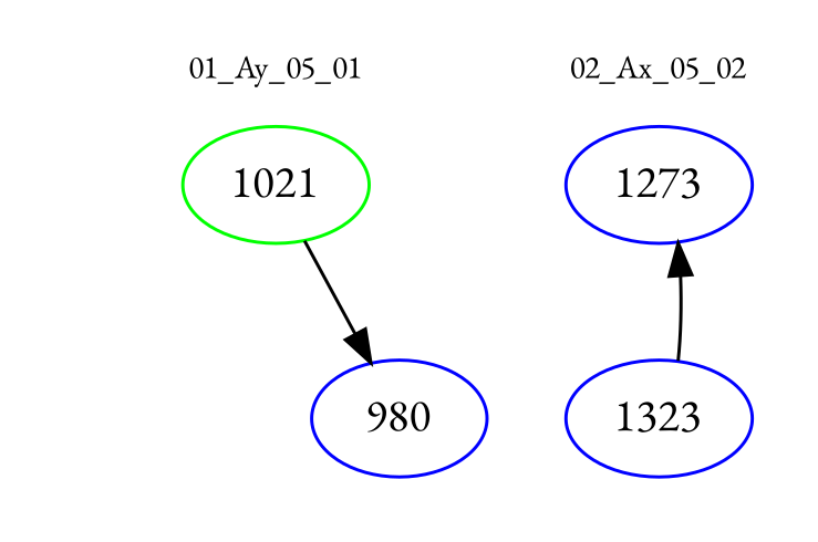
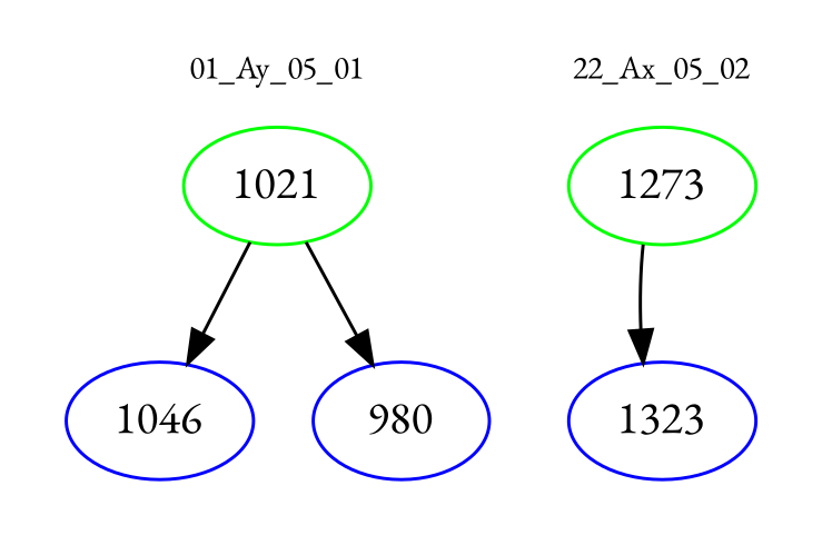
  digraph {
    fontname="EB Garamond"
    node [color=blue fontname="EB Garamond"]
    edge [color=black fontname="EB Garamond"]
    n1 [color=green label=1021]
+   n2 [label=1046]
    n3 [label=980]
-   n4 [label=1273]
+   n4 [color=green label=1273]
    n5 [label=1323]
    subgraph cluster_1 {
      color=white
      fontsize=10
      label="01_Ay_05_01"
      n1
+     n2
      n3
    }
    subgraph cluster_2 {
      color=white
      fontsize=10
-     label="02_Ax_05_02"
+     label="22_Ax_05_02"
      n4
      n5
    }
+   n1 -> n2
    n1 -> n3
-   n5 -> n4
+   n4 -> n5
  }
